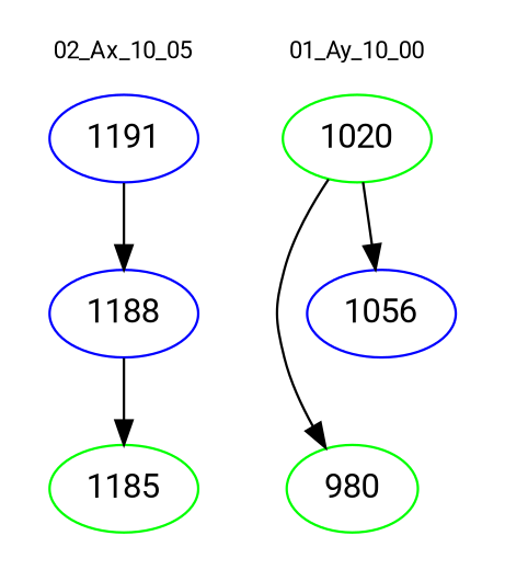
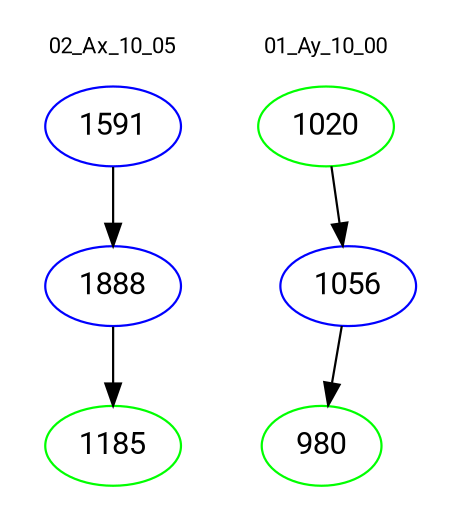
  digraph {
    fontname=Roboto
    node [color=blue fontname=Roboto]
    edge [color=black fontname=Roboto]
-   n1 [label=1188]
+   n1 [label=1888]
    n2 [color=green label=1185]
-   n3 [label=1191]
+   n3 [label=1591]
    n4 [color=green label=1020]
    n5 [color=green label=980]
    n6 [label=1056]
    subgraph cluster_1 {
      color=white
      fontsize=10
      label="02_Ax_10_05"
      n1
      n2
      n3
    }
    subgraph cluster_2 {
      color=white
      fontsize=10
      label="01_Ay_10_00"
      n4
      n5
      n6
    }
    n1 -> n2
    n3 -> n1
-   n4 -> n5
+   n6 -> n5
    n4 -> n6
  }
